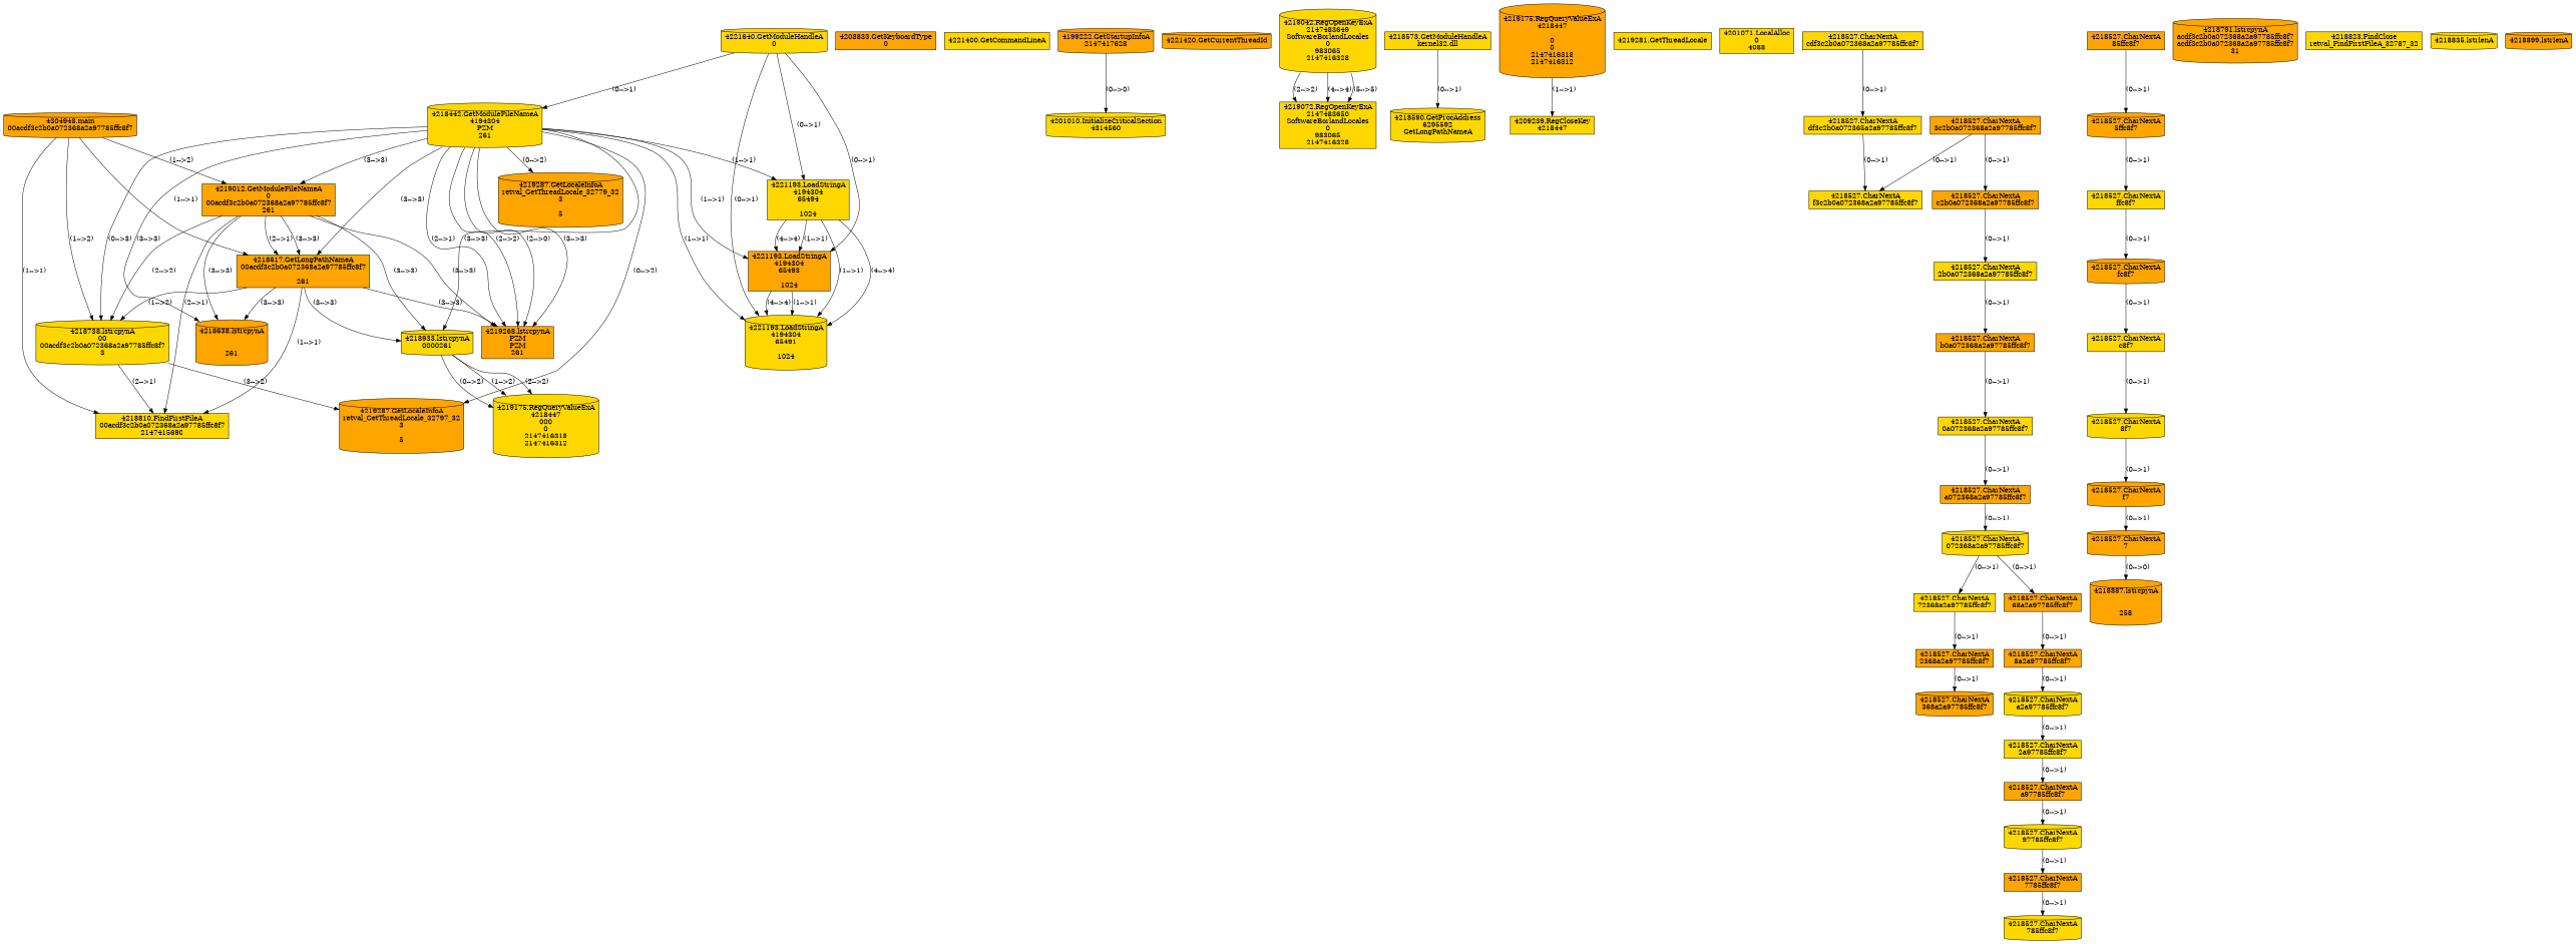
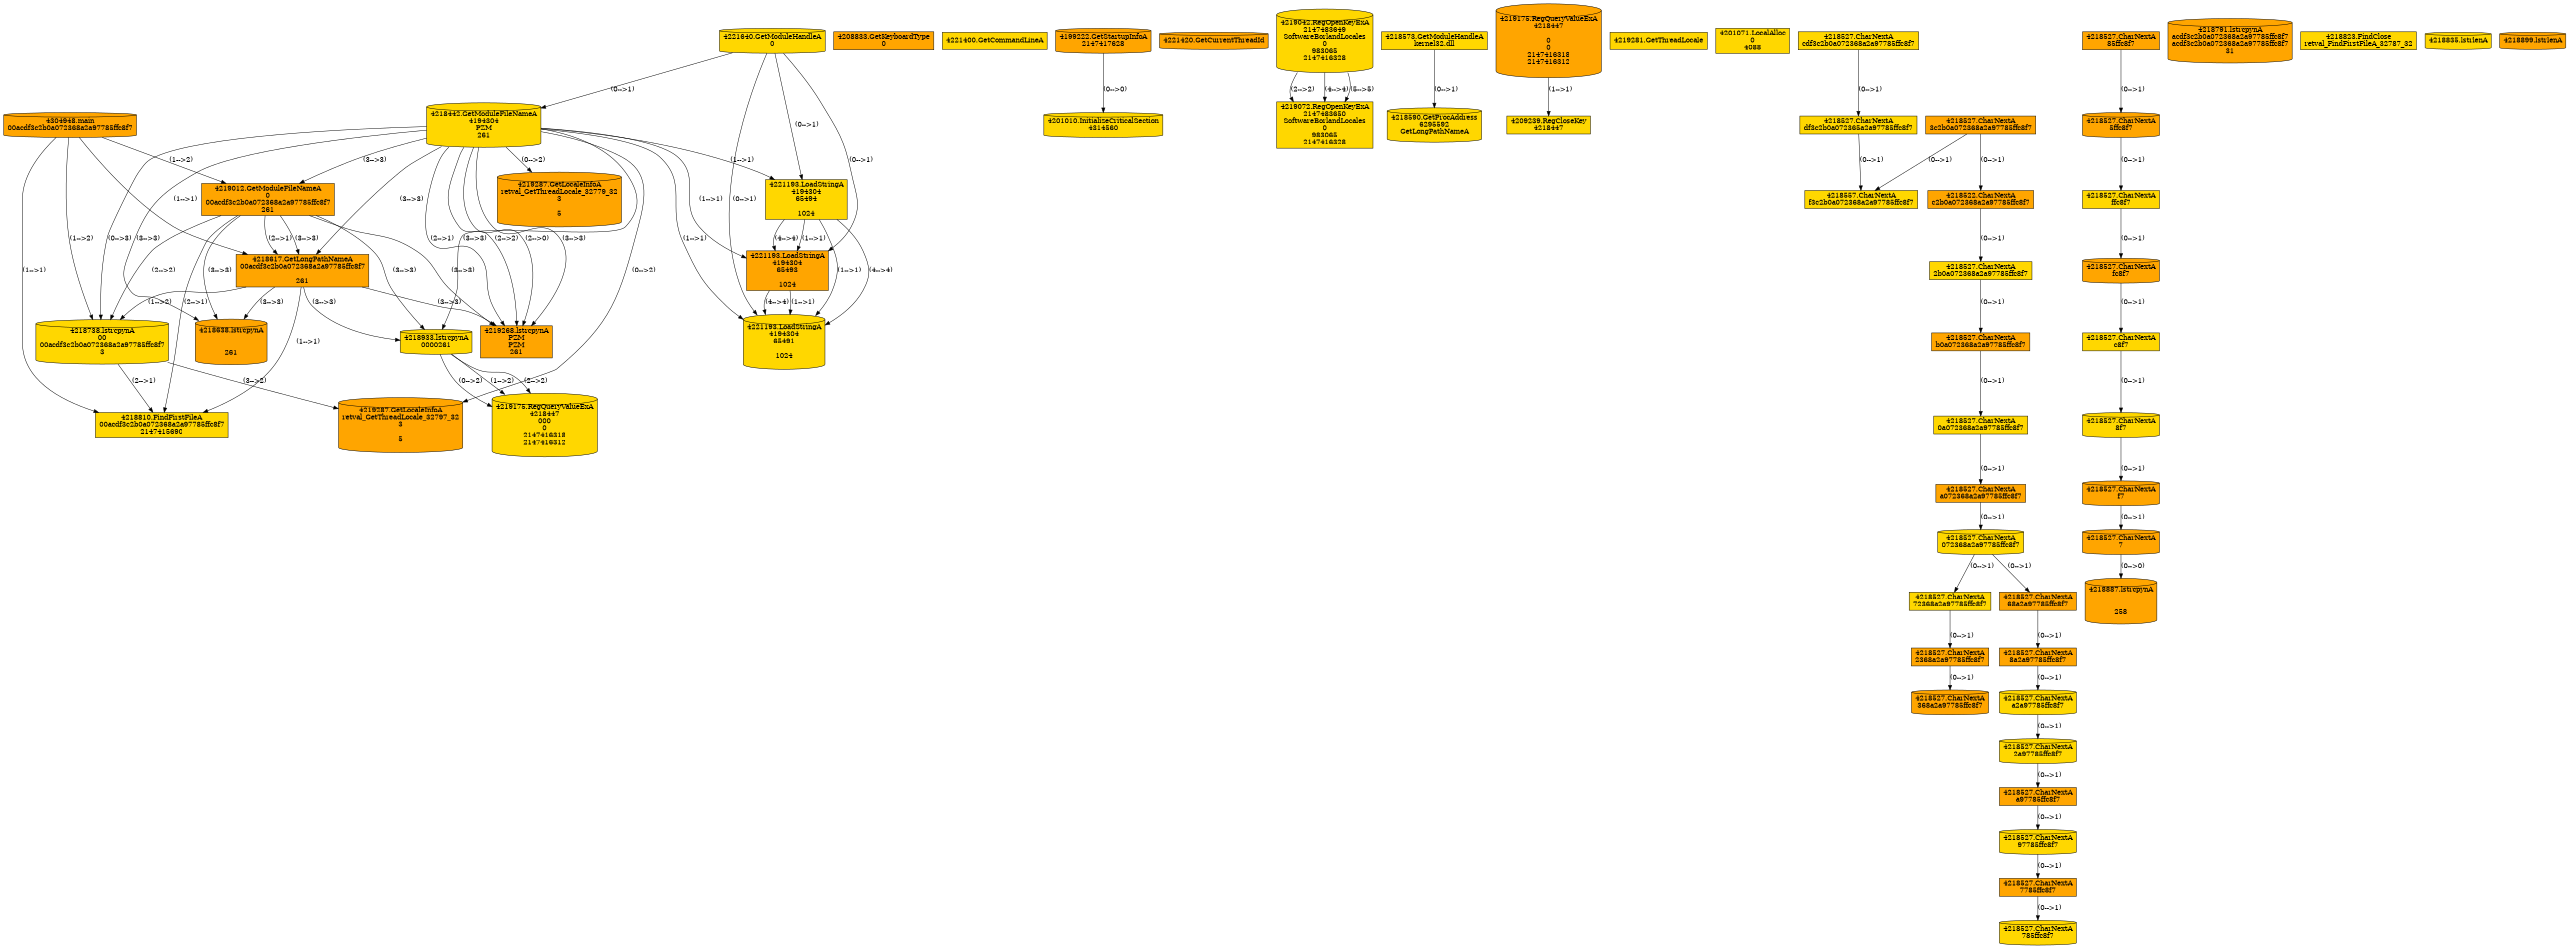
  digraph {
    node [fillcolor=gold shape=box style=filled]
    n1 [fillcolor=orange label="4304948.main\n00acdf3c2b0a072368a2a97785ffc8f7" shape=cylinder]
    n2 [fillcolor=orange label="4219012.GetModuleFileNameA\n0\n00acdf3c2b0a072368a2a97785ffc8f7\n261"]
    n3 [fillcolor=orange label="4218617.GetLongPathNameA\n00acdf3c2b0a072368a2a97785ffc8f7\n\n261"]
    n4 [label="4218738.lstrcpynA\n00\n00acdf3c2b0a072368a2a97785ffc8f7\n3" shape=cylinder]
    n5 [label="4218810.FindFirstFileA\n00acdf3c2b0a072368a2a97785ffc8f7\n2147415690"]
    n6 [fillcolor=orange label="4218638.lstrcpynA\n\n\n261" shape=cylinder]
    n7 [fillcolor=orange label="4219268.lstrcpynA\nPZM\nPZM\n261"]
    n8 [label="4218933.lstrcpynA\n0000261" shape=cylinder]
    n9 [fillcolor=orange label="4219287.GetLocaleInfoA\nretval_GetThreadLocale_32797_32\n3\n\n5" shape=cylinder]
    n10 [label="4221640.GetModuleHandleA\n0" shape=cylinder]
    n11 [label="4218442.GetModuleFileNameA\n4194304\nPZM\n261" shape=cylinder]
    n12 [label="4221193.LoadStringA\n4194304\n65494\n\n1024"]
    n13 [fillcolor=orange label="4221193.LoadStringA\n4194304\n65493\n\n1024"]
    n14 [label="4221193.LoadStringA\n4194304\n65491\n\n1024" shape=cylinder]
    n15 [fillcolor=orange label="4219287.GetLocaleInfoA\nretval_GetThreadLocale_32779_32\n3\n\n5" shape=cylinder]
    n16 [fillcolor=orange label="4208833.GetKeyboardType\n0"]
    n17 [label="4221400.GetCommandLineA\n"]
    n18 [fillcolor=orange label="4199222.GetStartupInfoA\n2147417628" shape=cylinder]
    n19 [label="4201010.InitializeCriticalSection\n4314560" shape=cylinder]
    n20 [fillcolor=orange label="4221420.GetCurrentThreadId\n" shape=cylinder]
    n21 [label="4219175.RegQueryValueExA\n4218447\n000\n0\n2147416318\n2147416312" shape=cylinder]
    n22 [label="4219042.RegOpenKeyExA\n2147483649\nSoftware\Borland\Locales\n0\n983065\n2147416328" shape=cylinder]
    n23 [label="4219072.RegOpenKeyExA\n2147483650\nSoftware\Borland\Locales\n0\n983065\n2147416328"]
    n24 [label="4218573.GetModuleHandleA\nkernel32.dll"]
    n25 [label="4218590.GetProcAddress\n6295592\nGetLongPathNameA" shape=cylinder]
    n26 [fillcolor=orange label="4219175.RegQueryValueExA\n4218447\n\n0\n0\n2147416318\n2147416312" shape=cylinder]
    n27 [label="4209239.RegCloseKey\n4218447"]
    n28 [label="4219281.GetThreadLocale\n"]
    n29 [label="4201071.LocalAlloc\n0\n4088"]
    n30 [label="4218527.CharNextA\ncdf3c2b0a072368a2a97785ffc8f7"]
    n31 [label="4218527.CharNextA\ndf3c2b0a072365a2a97785ffc8f7"]
-   n32 [label="4218527.CharNextA\nf3c2b0a072368a2a97785ffc8f7"]
+   n32 [label="4218557.CharNextA\nf3c2b0a072368a2a97785ffc8f7"]
    n33 [fillcolor=orange label="4218527.CharNextA\n3c2b0a072368a2a97785ffc8f7"]
-   n34 [fillcolor=orange label="4218527.CharNextA\nc2b0a072368a2a97785ffc8f7"]
+   n34 [fillcolor=orange label="4218522.CharNextA\nc2b0a072368a2a97785ffc8f7"]
    n35 [label="4218527.CharNextA\n2b0a072368a2a97785ffc8f7"]
    n36 [fillcolor=orange label="4218527.CharNextA\nb0a072368a2a97785ffc8f7"]
    n37 [label="4218527.CharNextA\n0a072368a2a97785ffc8f7"]
    n38 [fillcolor=orange label="4218527.CharNextA\na072368a2a97785ffc8f7"]
    n39 [label="4218527.CharNextA\n072368a2a97785ffc8f7" shape=cylinder]
    n40 [label="4218527.CharNextA\n72368a2a97785ffc8f7"]
    n41 [fillcolor=orange label="4218527.CharNextA\n68a2a97785ffc8f7"]
    n42 [fillcolor=orange label="4218527.CharNextA\n2368a2a97785ffc8f7"]
    n43 [fillcolor=orange label="4218527.CharNextA\n368a2a97785ffc8f7" shape=cylinder]
    n44 [fillcolor=orange label="4218527.CharNextA\n8a2a97785ffc8f7"]
    n45 [label="4218527.CharNextA\na2a97785ffc8f7" shape=cylinder]
-   n46 [label="4218527.CharNextA\n2a97785ffc8f7"]
+   n46 [label="4218527.CharNextA\n2a97785ffc8f7" shape=cylinder]
    n47 [fillcolor=orange label="4218527.CharNextA\na97785ffc8f7"]
    n48 [label="4218527.CharNextA\n97785ffc8f7" shape=cylinder]
    n49 [fillcolor=orange label="4218527.CharNextA\n7785ffc8f7"]
    n50 [label="4218527.CharNextA\n785ffc8f7" shape=cylinder]
    n51 [fillcolor=orange label="4218527.CharNextA\n85ffc8f7"]
    n52 [fillcolor=orange label="4218527.CharNextA\n5ffc8f7" shape=cylinder]
    n53 [label="4218527.CharNextA\nffc8f7"]
    n54 [fillcolor=orange label="4218527.CharNextA\nfc8f7" shape=cylinder]
    n55 [label="4218527.CharNextA\nc8f7"]
    n56 [label="4218527.CharNextA\n8f7" shape=cylinder]
    n57 [fillcolor=orange label="4218527.CharNextA\nf7" shape=cylinder]
    n58 [fillcolor=orange label="4218527.CharNextA\n7" shape=cylinder]
    n59 [fillcolor=orange label="4218887.lstrcpynA\n\n\n258" shape=cylinder]
    n60 [fillcolor=orange label="4218791.lstrcpynA\nacdf3c2b0a072368a2a97785ffc8f7\nacdf3c2b0a072368a2a97785ffc8f7\n31" shape=cylinder]
    n61 [label="4218823.FindClose\nretval_FindFirstFileA_32787_32"]
    n62 [label="4218835.lstrlenA\n" shape=cylinder]
    n63 [fillcolor=orange label="4218899.lstrlenA\n" shape=cylinder]
    n1 -> n2 [label="(1-->2)"]
    n1 -> n3 [label="(1-->1)"]
    n1 -> n4 [label="(1-->2)"]
    n1 -> n5 [label="(1-->1)"]
    n2 -> n3 [label="(2-->1)"]
    n2 -> n3 [label="(3-->3)"]
    n2 -> n4 [label="(2-->2)"]
    n2 -> n5 [label="(2-->1)"]
    n2 -> n6 [label="(3-->3)"]
    n2 -> n7 [label="(3-->3)"]
    n2 -> n8 [label="(3-->3)"]
    n3 -> n4 [label="(1-->2)"]
    n3 -> n5 [label="(1-->1)"]
    n3 -> n6 [label="(3-->3)"]
    n3 -> n7 [label="(3-->3)"]
    n3 -> n8 [label="(3-->3)"]
    n4 -> n5 [label="(2-->1)"]
    n4 -> n9 [label="(3-->2)"]
    n8 -> n21 [label="(1-->2)"]
    n8 -> n21 [label="(2-->2)"]
    n8 -> n21 [label="(0-->2)"]
    n10 -> n11 [label="(0-->1)"]
    n10 -> n12 [label="(0-->1)"]
    n10 -> n13 [label="(0-->1)"]
    n10 -> n14 [label="(0-->1)"]
    n11 -> n2 [label="(3-->3)"]
    n11 -> n3 [label="(3-->3)"]
    n11 -> n4 [label="(0-->3)"]
    n11 -> n6 [label="(3-->3)"]
    n11 -> n7 [label="(2-->1)"]
    n11 -> n7 [label="(2-->2)"]
    n11 -> n7 [label="(3-->3)"]
    n11 -> n7 [label="(2-->0)"]
    n11 -> n8 [label="(3-->3)"]
    n11 -> n9 [label="(0-->2)"]
    n11 -> n12 [label="(1-->1)"]
    n11 -> n13 [label="(1-->1)"]
    n11 -> n14 [label="(1-->1)"]
    n11 -> n15 [label="(0-->2)"]
    n12 -> n13 [label="(1-->1)"]
    n12 -> n13 [label="(4-->4)"]
    n12 -> n14 [label="(1-->1)"]
    n12 -> n14 [label="(4-->4)"]
    n13 -> n14 [label="(1-->1)"]
    n13 -> n14 [label="(4-->4)"]
    n18 -> n19 [label="(0-->0)"]
    n22 -> n23 [label="(2-->2)"]
    n22 -> n23 [label="(4-->4)"]
    n22 -> n23 [label="(5-->5)"]
    n24 -> n25 [label="(0-->1)"]
    n26 -> n27 [label="(1-->1)"]
    n30 -> n31 [label="(0-->1)"]
    n31 -> n32 [label="(0-->1)"]
    n33 -> n32 [label="(0-->1)"]
    n33 -> n34 [label="(0-->1)"]
    n34 -> n35 [label="(0-->1)"]
    n35 -> n36 [label="(0-->1)"]
    n36 -> n37 [label="(0-->1)"]
    n37 -> n38 [label="(0-->1)"]
    n38 -> n39 [label="(0-->1)"]
    n39 -> n40 [label="(0-->1)"]
    n39 -> n41 [label="(0-->1)"]
    n40 -> n42 [label="(0-->1)"]
    n41 -> n44 [label="(0-->1)"]
    n42 -> n43 [label="(0-->1)"]
    n44 -> n45 [label="(0-->1)"]
    n45 -> n46 [label="(0-->1)"]
    n46 -> n47 [label="(0-->1)"]
    n47 -> n48 [label="(0-->1)"]
    n48 -> n49 [label="(0-->1)"]
    n49 -> n50 [label="(0-->1)"]
    n51 -> n52 [label="(0-->1)"]
    n52 -> n53 [label="(0-->1)"]
    n53 -> n54 [label="(0-->1)"]
    n54 -> n55 [label="(0-->1)"]
    n55 -> n56 [label="(0-->1)"]
    n56 -> n57 [label="(0-->1)"]
    n57 -> n58 [label="(0-->1)"]
    n58 -> n59 [label="(0-->0)"]
  }
